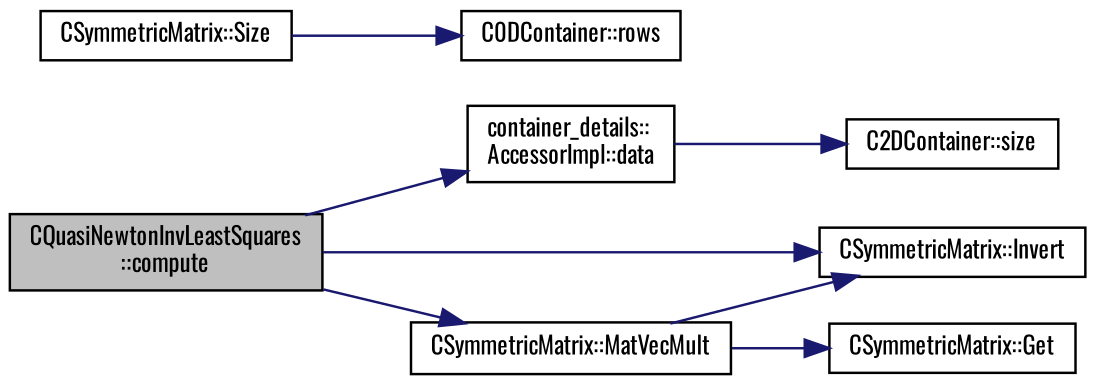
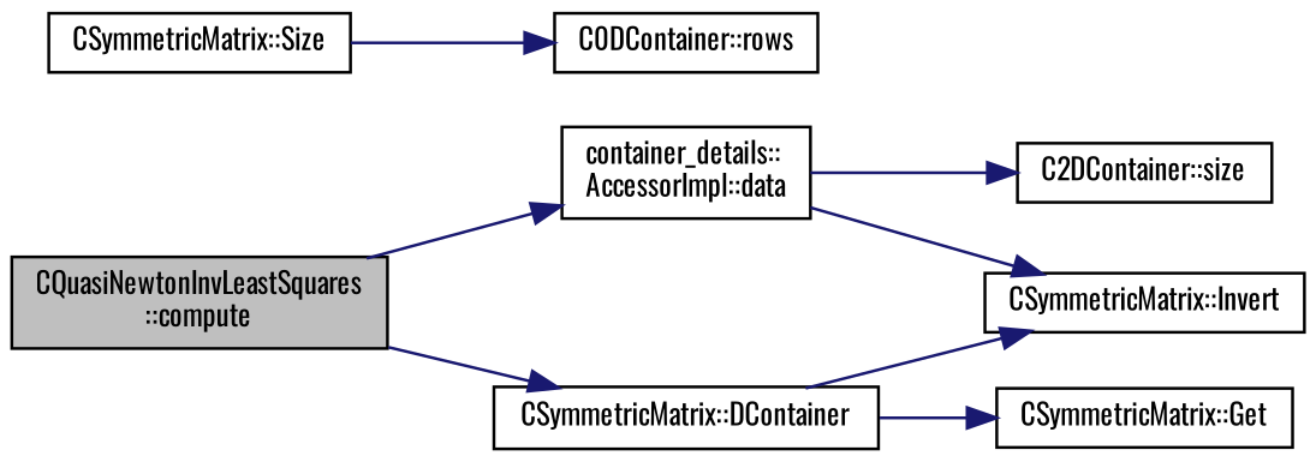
  digraph {
    fontname=Oswald
    rankdir=LR
    node [color=black fillcolor=white fontname=Oswald fontsize=10 shape=record style=filled]
    edge [color=midnightblue fontname=Oswald fontsize=10 labelfontname=Helvetica labelfontsize=10 style=solid]
    n1 [fillcolor=grey75 fontcolor=black height=0.2 label="CQuasiNewtonInvLeastSquares\l::compute" width=0.4]
    n2 [height=0.2 label="container_details::\lAccessorImpl::data" width=0.4]
    n3 [height=0.2 label="CSymmetricMatrix::Invert" width=0.4]
-   n4 [height=0.2 label="CSymmetricMatrix::MatVecMult" width=0.4]
+   n4 [height=0.2 label="CSymmetricMatrix::DContainer" width=0.4]
    n5 [height=0.2 label="C2DContainer::size" width=0.4]
    n6 [height=0.2 label="CSymmetricMatrix::Get" width=0.4]
    n7 [height=0.2 label="CSymmetricMatrix::Size" width=0.4]
    n8 [height=0.2 label="C0DContainer::rows" width=0.4]
    n1 -> n2
-   n1 -> n3
+   n2 -> n3
    n1 -> n4
    n2 -> n5
    n4 -> n3
    n4 -> n6
    n7 -> n8
  }
